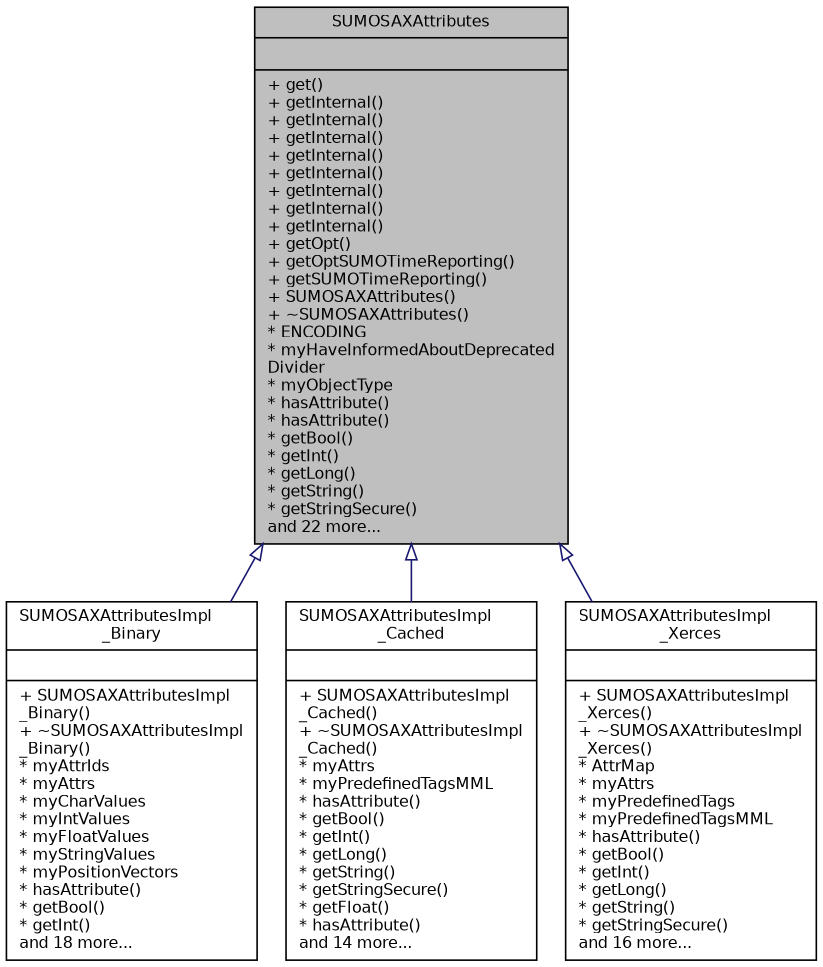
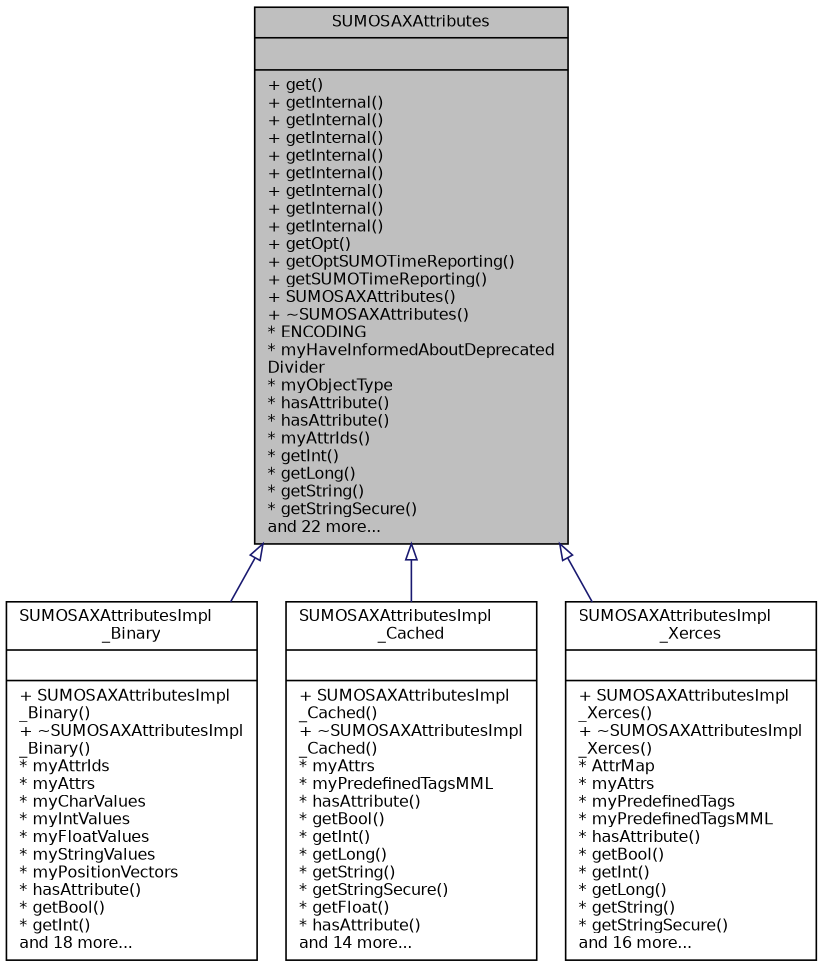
  digraph {
    node [color=black fillcolor=white fontname=Helvetica fontsize=10 shape=record style=filled]
    edge [arrowtail=onormal color=midnightblue dir=back fontname=Helvetica fontsize=10 labelfontname=Helvetica labelfontsize=10 style=solid]
-   n1 [fillcolor=grey75 fontcolor=black height=0.2 label="{SUMOSAXAttributes\n||+ get()\l+ getInternal()\l+ getInternal()\l+ getInternal()\l+ getInternal()\l+ getInternal()\l+ getInternal()\l+ getInternal()\l+ getInternal()\l+ getOpt()\l+ getOptSUMOTimeReporting()\l+ getSUMOTimeReporting()\l+ SUMOSAXAttributes()\l+ ~SUMOSAXAttributes()\l* ENCODING\l* myHaveInformedAboutDeprecated\lDivider\l* myObjectType\l* hasAttribute()\l* hasAttribute()\l* getBool()\l* getInt()\l* getLong()\l* getString()\l* getStringSecure()\land 22 more...\l}" width=0.4]
+   n1 [fillcolor=grey75 fontcolor=black height=0.2 label="{SUMOSAXAttributes\n||+ get()\l+ getInternal()\l+ getInternal()\l+ getInternal()\l+ getInternal()\l+ getInternal()\l+ getInternal()\l+ getInternal()\l+ getInternal()\l+ getOpt()\l+ getOptSUMOTimeReporting()\l+ getSUMOTimeReporting()\l+ SUMOSAXAttributes()\l+ ~SUMOSAXAttributes()\l* ENCODING\l* myHaveInformedAboutDeprecated\lDivider\l* myObjectType\l* hasAttribute()\l* hasAttribute()\l* myAttrIds()\l* getInt()\l* getLong()\l* getString()\l* getStringSecure()\land 22 more...\l}" width=0.4]
    n2 [height=0.2 label="{SUMOSAXAttributesImpl\l_Binary\n||+ SUMOSAXAttributesImpl\l_Binary()\l+ ~SUMOSAXAttributesImpl\l_Binary()\l* myAttrIds\l* myAttrs\l* myCharValues\l* myIntValues\l* myFloatValues\l* myStringValues\l* myPositionVectors\l* hasAttribute()\l* getBool()\l* getInt()\land 18 more...\l}" width=0.4]
    n3 [height=0.2 label="{SUMOSAXAttributesImpl\l_Cached\n||+ SUMOSAXAttributesImpl\l_Cached()\l+ ~SUMOSAXAttributesImpl\l_Cached()\l* myAttrs\l* myPredefinedTagsMML\l* hasAttribute()\l* getBool()\l* getInt()\l* getLong()\l* getString()\l* getStringSecure()\l* getFloat()\l* hasAttribute()\land 14 more...\l}" width=0.4]
    n4 [height=0.2 label="{SUMOSAXAttributesImpl\l_Xerces\n||+ SUMOSAXAttributesImpl\l_Xerces()\l+ ~SUMOSAXAttributesImpl\l_Xerces()\l* AttrMap\l* myAttrs\l* myPredefinedTags\l* myPredefinedTagsMML\l* hasAttribute()\l* getBool()\l* getInt()\l* getLong()\l* getString()\l* getStringSecure()\land 16 more...\l}" width=0.4]
    n1 -> n2
    n1 -> n3
    n1 -> n4
  }
